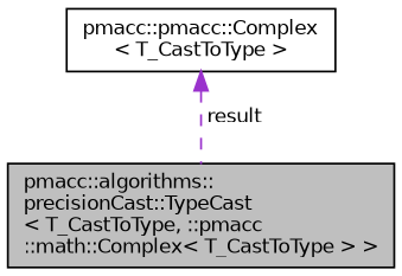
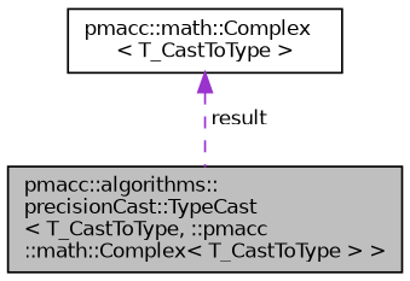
  digraph {
    node [color=black fontname=Helvetica fontsize=10 shape=record style=filled]
    n1 [fillcolor=grey75 fontcolor=black height=0.2 label="pmacc::algorithms::\lprecisionCast::TypeCast\l\< T_CastToType, ::pmacc\l::math::Complex\< T_CastToType \> \>" width=0.4]
-   n2 [fillcolor=white height=0.2 label="pmacc::pmacc::Complex\l\< T_CastToType \>" width=0.4]
+   n2 [fillcolor=white height=0.2 label="pmacc::math::Complex\l\< T_CastToType \>" width=0.4]
    n2 -> n1 [color=darkorchid3 dir=back fontname=Helvetica fontsize=10 label=" result" labelfontname=Helvetica labelfontsize=10 style=dashed]
  }
